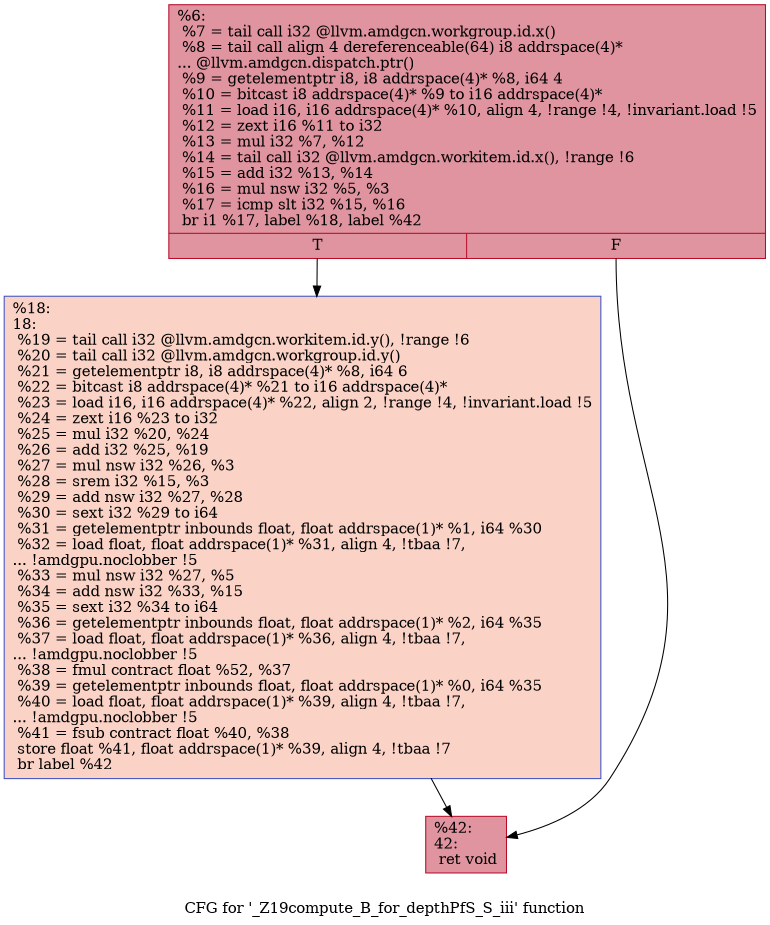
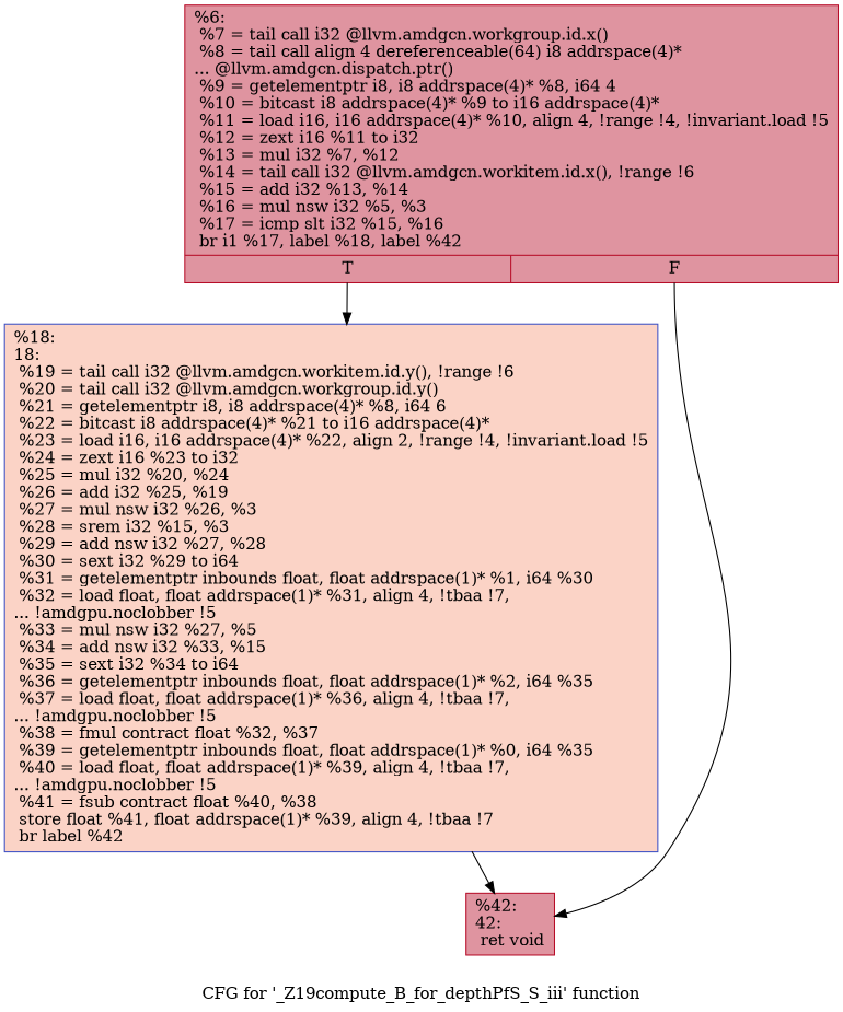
  digraph {
    label="CFG for '_Z19compute_B_for_depthPfS_S_iii' function"
    node [color="#b70d28ff" fillcolor="#b70d2870" shape=record style=filled]
    n1 [label="{%6:\l  %7 = tail call i32 @llvm.amdgcn.workgroup.id.x()\l  %8 = tail call align 4 dereferenceable(64) i8 addrspace(4)*\l... @llvm.amdgcn.dispatch.ptr()\l  %9 = getelementptr i8, i8 addrspace(4)* %8, i64 4\l  %10 = bitcast i8 addrspace(4)* %9 to i16 addrspace(4)*\l  %11 = load i16, i16 addrspace(4)* %10, align 4, !range !4, !invariant.load !5\l  %12 = zext i16 %11 to i32\l  %13 = mul i32 %7, %12\l  %14 = tail call i32 @llvm.amdgcn.workitem.id.x(), !range !6\l  %15 = add i32 %13, %14\l  %16 = mul nsw i32 %5, %3\l  %17 = icmp slt i32 %15, %16\l  br i1 %17, label %18, label %42\l|{<s0>T|<s1>F}}"]
-   n2 [color="#3d50c3ff" fillcolor="#f59c7d70" label="{%18:\l18:                                               \l  %19 = tail call i32 @llvm.amdgcn.workitem.id.y(), !range !6\l  %20 = tail call i32 @llvm.amdgcn.workgroup.id.y()\l  %21 = getelementptr i8, i8 addrspace(4)* %8, i64 6\l  %22 = bitcast i8 addrspace(4)* %21 to i16 addrspace(4)*\l  %23 = load i16, i16 addrspace(4)* %22, align 2, !range !4, !invariant.load !5\l  %24 = zext i16 %23 to i32\l  %25 = mul i32 %20, %24\l  %26 = add i32 %25, %19\l  %27 = mul nsw i32 %26, %3\l  %28 = srem i32 %15, %3\l  %29 = add nsw i32 %27, %28\l  %30 = sext i32 %29 to i64\l  %31 = getelementptr inbounds float, float addrspace(1)* %1, i64 %30\l  %32 = load float, float addrspace(1)* %31, align 4, !tbaa !7,\l... !amdgpu.noclobber !5\l  %33 = mul nsw i32 %27, %5\l  %34 = add nsw i32 %33, %15\l  %35 = sext i32 %34 to i64\l  %36 = getelementptr inbounds float, float addrspace(1)* %2, i64 %35\l  %37 = load float, float addrspace(1)* %36, align 4, !tbaa !7,\l... !amdgpu.noclobber !5\l  %38 = fmul contract float %52, %37\l  %39 = getelementptr inbounds float, float addrspace(1)* %0, i64 %35\l  %40 = load float, float addrspace(1)* %39, align 4, !tbaa !7,\l... !amdgpu.noclobber !5\l  %41 = fsub contract float %40, %38\l  store float %41, float addrspace(1)* %39, align 4, !tbaa !7\l  br label %42\l}"]
+   n2 [color="#3d50c3ff" fillcolor="#f59c7d70" label="{%18:\l18:                                               \l  %19 = tail call i32 @llvm.amdgcn.workitem.id.y(), !range !6\l  %20 = tail call i32 @llvm.amdgcn.workgroup.id.y()\l  %21 = getelementptr i8, i8 addrspace(4)* %8, i64 6\l  %22 = bitcast i8 addrspace(4)* %21 to i16 addrspace(4)*\l  %23 = load i16, i16 addrspace(4)* %22, align 2, !range !4, !invariant.load !5\l  %24 = zext i16 %23 to i32\l  %25 = mul i32 %20, %24\l  %26 = add i32 %25, %19\l  %27 = mul nsw i32 %26, %3\l  %28 = srem i32 %15, %3\l  %29 = add nsw i32 %27, %28\l  %30 = sext i32 %29 to i64\l  %31 = getelementptr inbounds float, float addrspace(1)* %1, i64 %30\l  %32 = load float, float addrspace(1)* %31, align 4, !tbaa !7,\l... !amdgpu.noclobber !5\l  %33 = mul nsw i32 %27, %5\l  %34 = add nsw i32 %33, %15\l  %35 = sext i32 %34 to i64\l  %36 = getelementptr inbounds float, float addrspace(1)* %2, i64 %35\l  %37 = load float, float addrspace(1)* %36, align 4, !tbaa !7,\l... !amdgpu.noclobber !5\l  %38 = fmul contract float %32, %37\l  %39 = getelementptr inbounds float, float addrspace(1)* %0, i64 %35\l  %40 = load float, float addrspace(1)* %39, align 4, !tbaa !7,\l... !amdgpu.noclobber !5\l  %41 = fsub contract float %40, %38\l  store float %41, float addrspace(1)* %39, align 4, !tbaa !7\l  br label %42\l}"]
    n3 [label="{%42:\l42:                                               \l  ret void\l}"]
    n1 -> n2 [tailport=s0]
    n1 -> n3 [tailport=s1]
    n2 -> n3
  }
